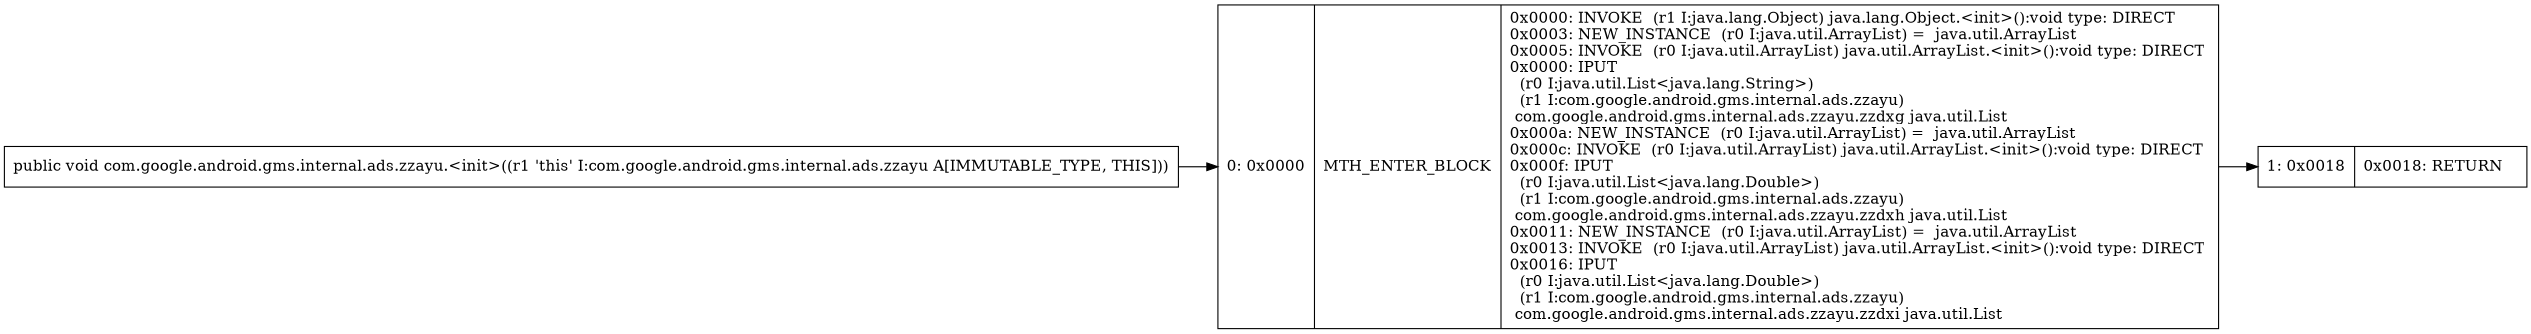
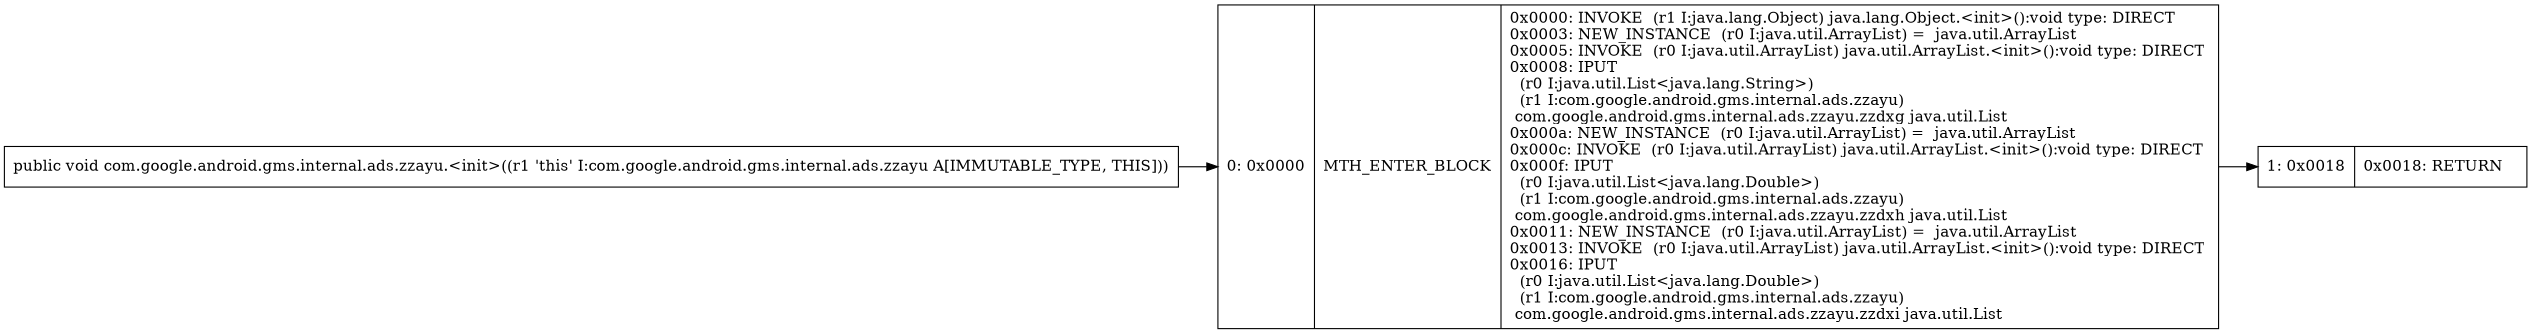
  digraph {
    rankdir=LR
    node [shape=record]
-   n1 [label="{0\:\ 0x0000|MTH_ENTER_BLOCK\l|0x0000: INVOKE  (r1 I:java.lang.Object) java.lang.Object.\<init\>():void type: DIRECT \l0x0003: NEW_INSTANCE  (r0 I:java.util.ArrayList) =  java.util.ArrayList \l0x0005: INVOKE  (r0 I:java.util.ArrayList) java.util.ArrayList.\<init\>():void type: DIRECT \l0x0000: IPUT  \l  (r0 I:java.util.List\<java.lang.String\>)\l  (r1 I:com.google.android.gms.internal.ads.zzayu)\l com.google.android.gms.internal.ads.zzayu.zzdxg java.util.List \l0x000a: NEW_INSTANCE  (r0 I:java.util.ArrayList) =  java.util.ArrayList \l0x000c: INVOKE  (r0 I:java.util.ArrayList) java.util.ArrayList.\<init\>():void type: DIRECT \l0x000f: IPUT  \l  (r0 I:java.util.List\<java.lang.Double\>)\l  (r1 I:com.google.android.gms.internal.ads.zzayu)\l com.google.android.gms.internal.ads.zzayu.zzdxh java.util.List \l0x0011: NEW_INSTANCE  (r0 I:java.util.ArrayList) =  java.util.ArrayList \l0x0013: INVOKE  (r0 I:java.util.ArrayList) java.util.ArrayList.\<init\>():void type: DIRECT \l0x0016: IPUT  \l  (r0 I:java.util.List\<java.lang.Double\>)\l  (r1 I:com.google.android.gms.internal.ads.zzayu)\l com.google.android.gms.internal.ads.zzayu.zzdxi java.util.List \l}"]
+   n1 [label="{0\:\ 0x0000|MTH_ENTER_BLOCK\l|0x0000: INVOKE  (r1 I:java.lang.Object) java.lang.Object.\<init\>():void type: DIRECT \l0x0003: NEW_INSTANCE  (r0 I:java.util.ArrayList) =  java.util.ArrayList \l0x0005: INVOKE  (r0 I:java.util.ArrayList) java.util.ArrayList.\<init\>():void type: DIRECT \l0x0008: IPUT  \l  (r0 I:java.util.List\<java.lang.String\>)\l  (r1 I:com.google.android.gms.internal.ads.zzayu)\l com.google.android.gms.internal.ads.zzayu.zzdxg java.util.List \l0x000a: NEW_INSTANCE  (r0 I:java.util.ArrayList) =  java.util.ArrayList \l0x000c: INVOKE  (r0 I:java.util.ArrayList) java.util.ArrayList.\<init\>():void type: DIRECT \l0x000f: IPUT  \l  (r0 I:java.util.List\<java.lang.Double\>)\l  (r1 I:com.google.android.gms.internal.ads.zzayu)\l com.google.android.gms.internal.ads.zzayu.zzdxh java.util.List \l0x0011: NEW_INSTANCE  (r0 I:java.util.ArrayList) =  java.util.ArrayList \l0x0013: INVOKE  (r0 I:java.util.ArrayList) java.util.ArrayList.\<init\>():void type: DIRECT \l0x0016: IPUT  \l  (r0 I:java.util.List\<java.lang.Double\>)\l  (r1 I:com.google.android.gms.internal.ads.zzayu)\l com.google.android.gms.internal.ads.zzayu.zzdxi java.util.List \l}"]
    n2 [label="{1\:\ 0x0018|0x0018: RETURN   \l}"]
    n3 [label="{public void com.google.android.gms.internal.ads.zzayu.\<init\>((r1 'this' I:com.google.android.gms.internal.ads.zzayu A[IMMUTABLE_TYPE, THIS])) }"]
    n1 -> n2
    n3 -> n1
  }
